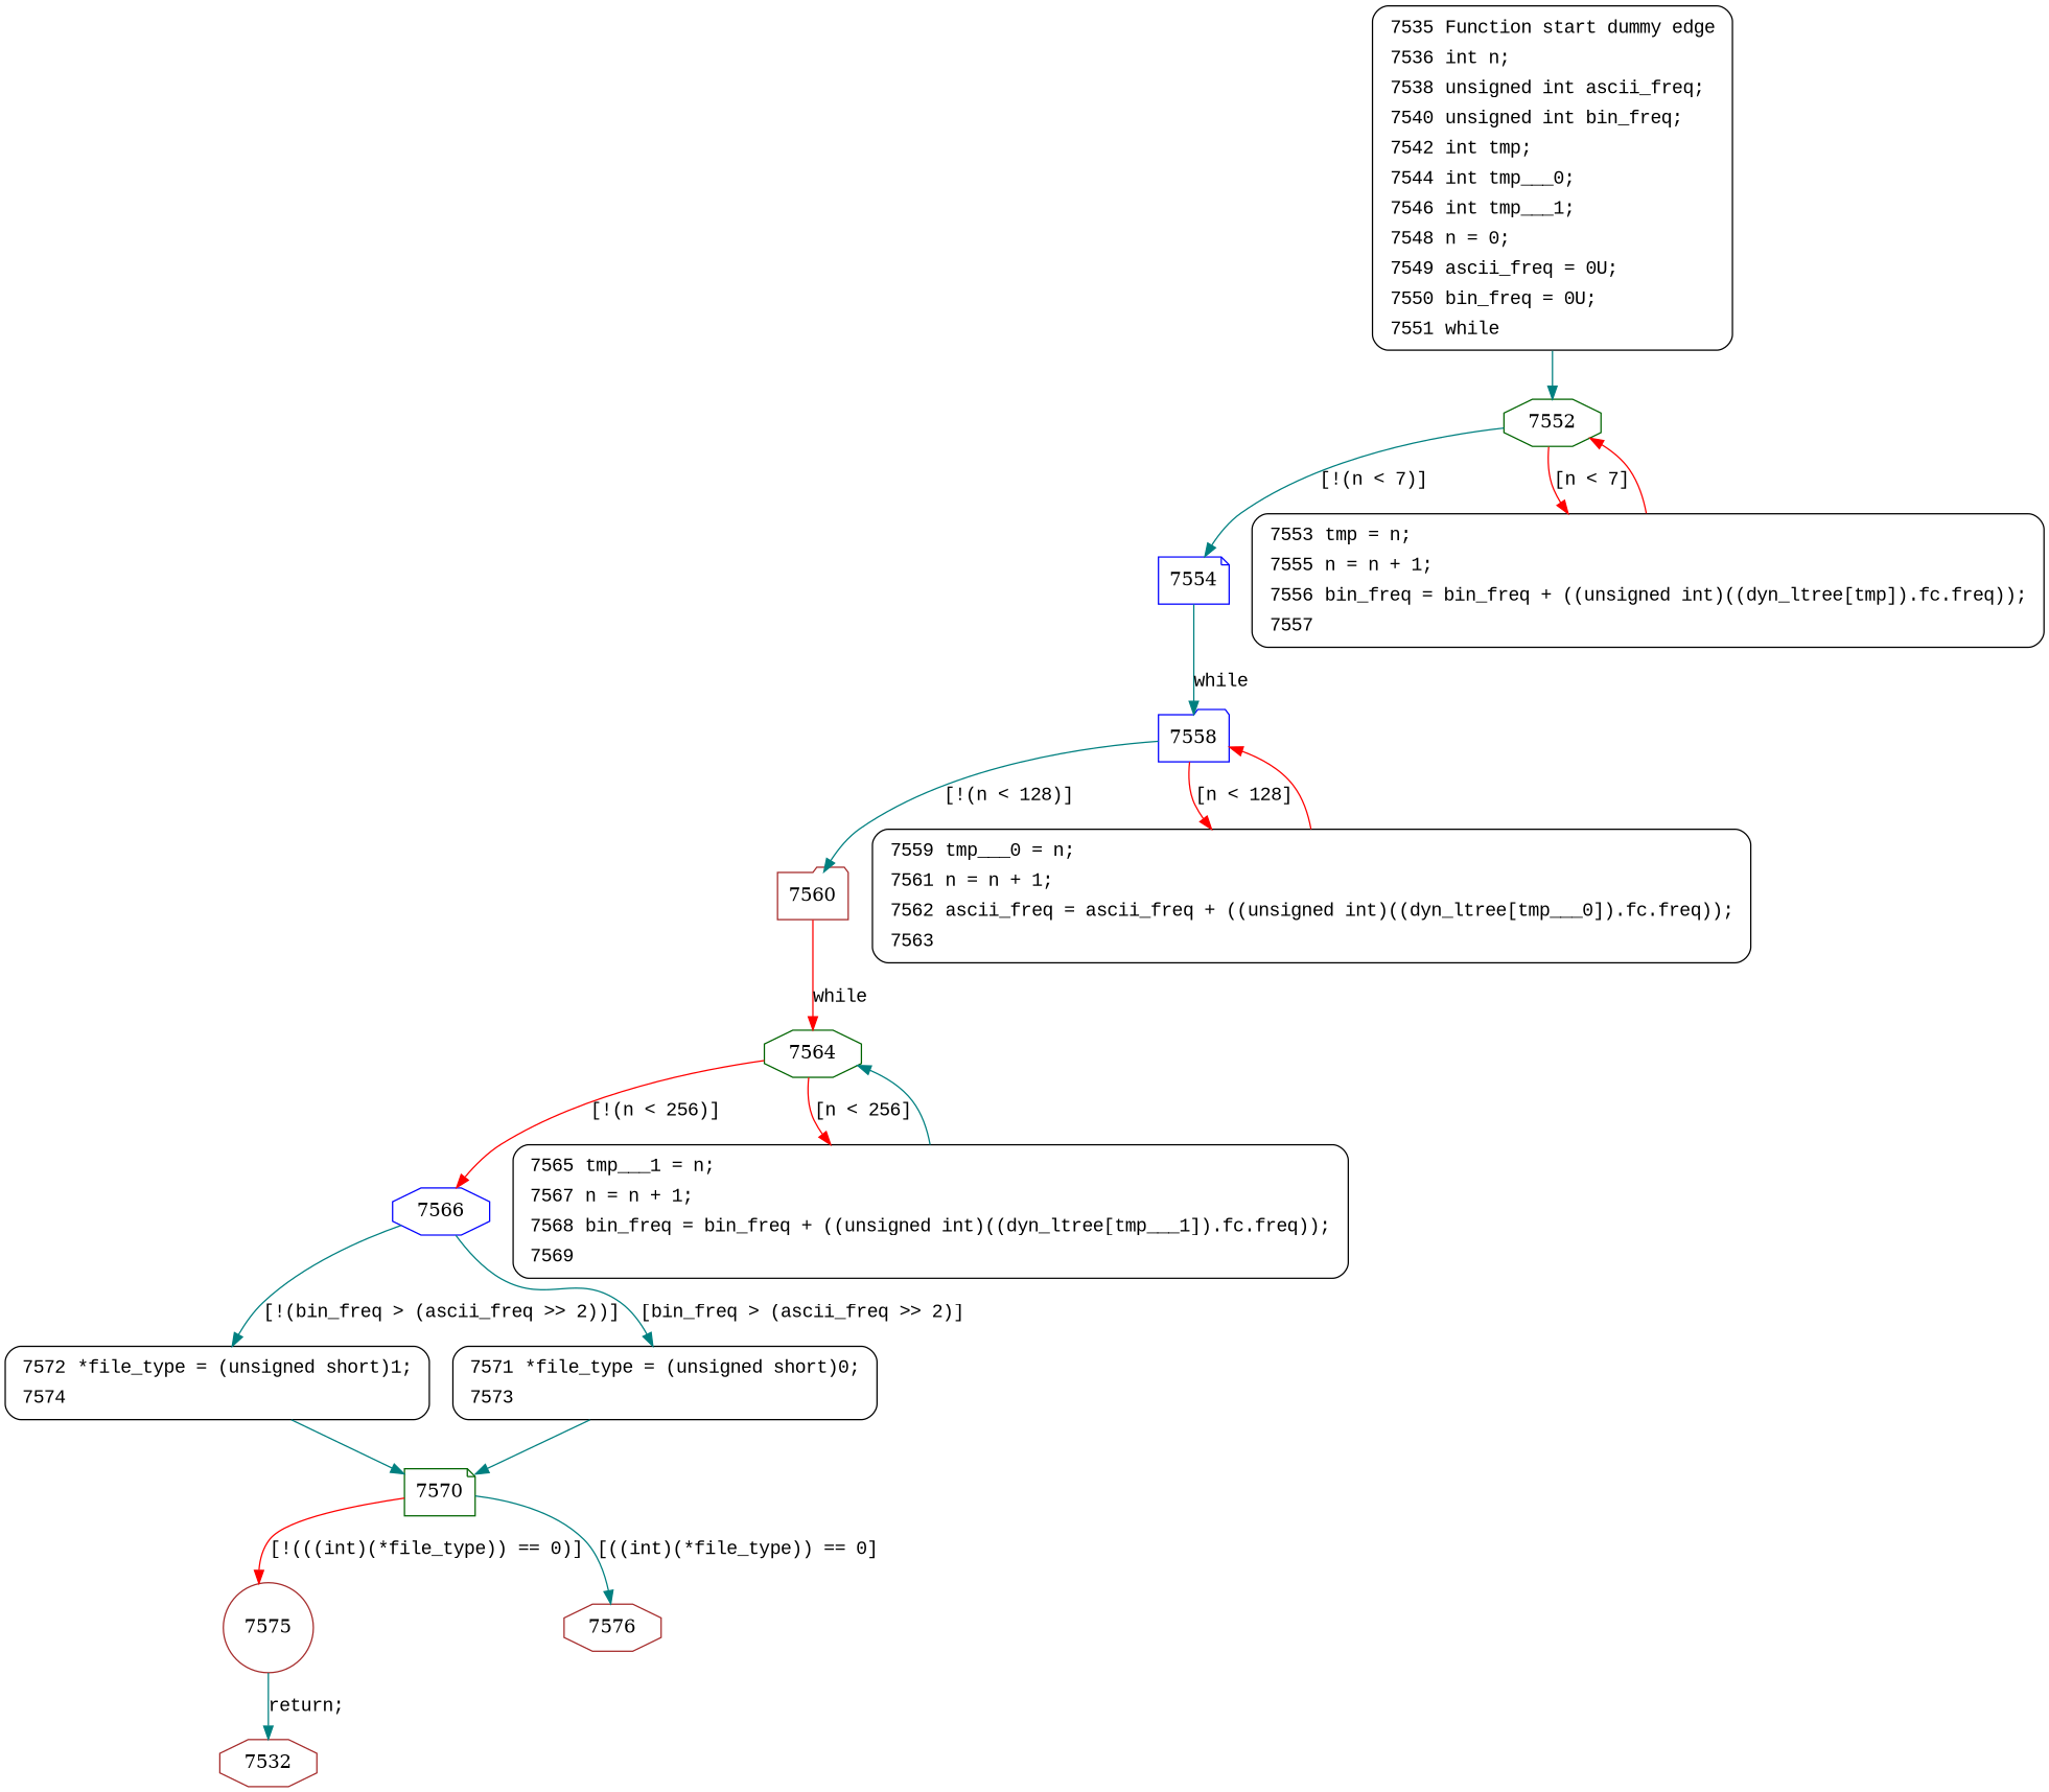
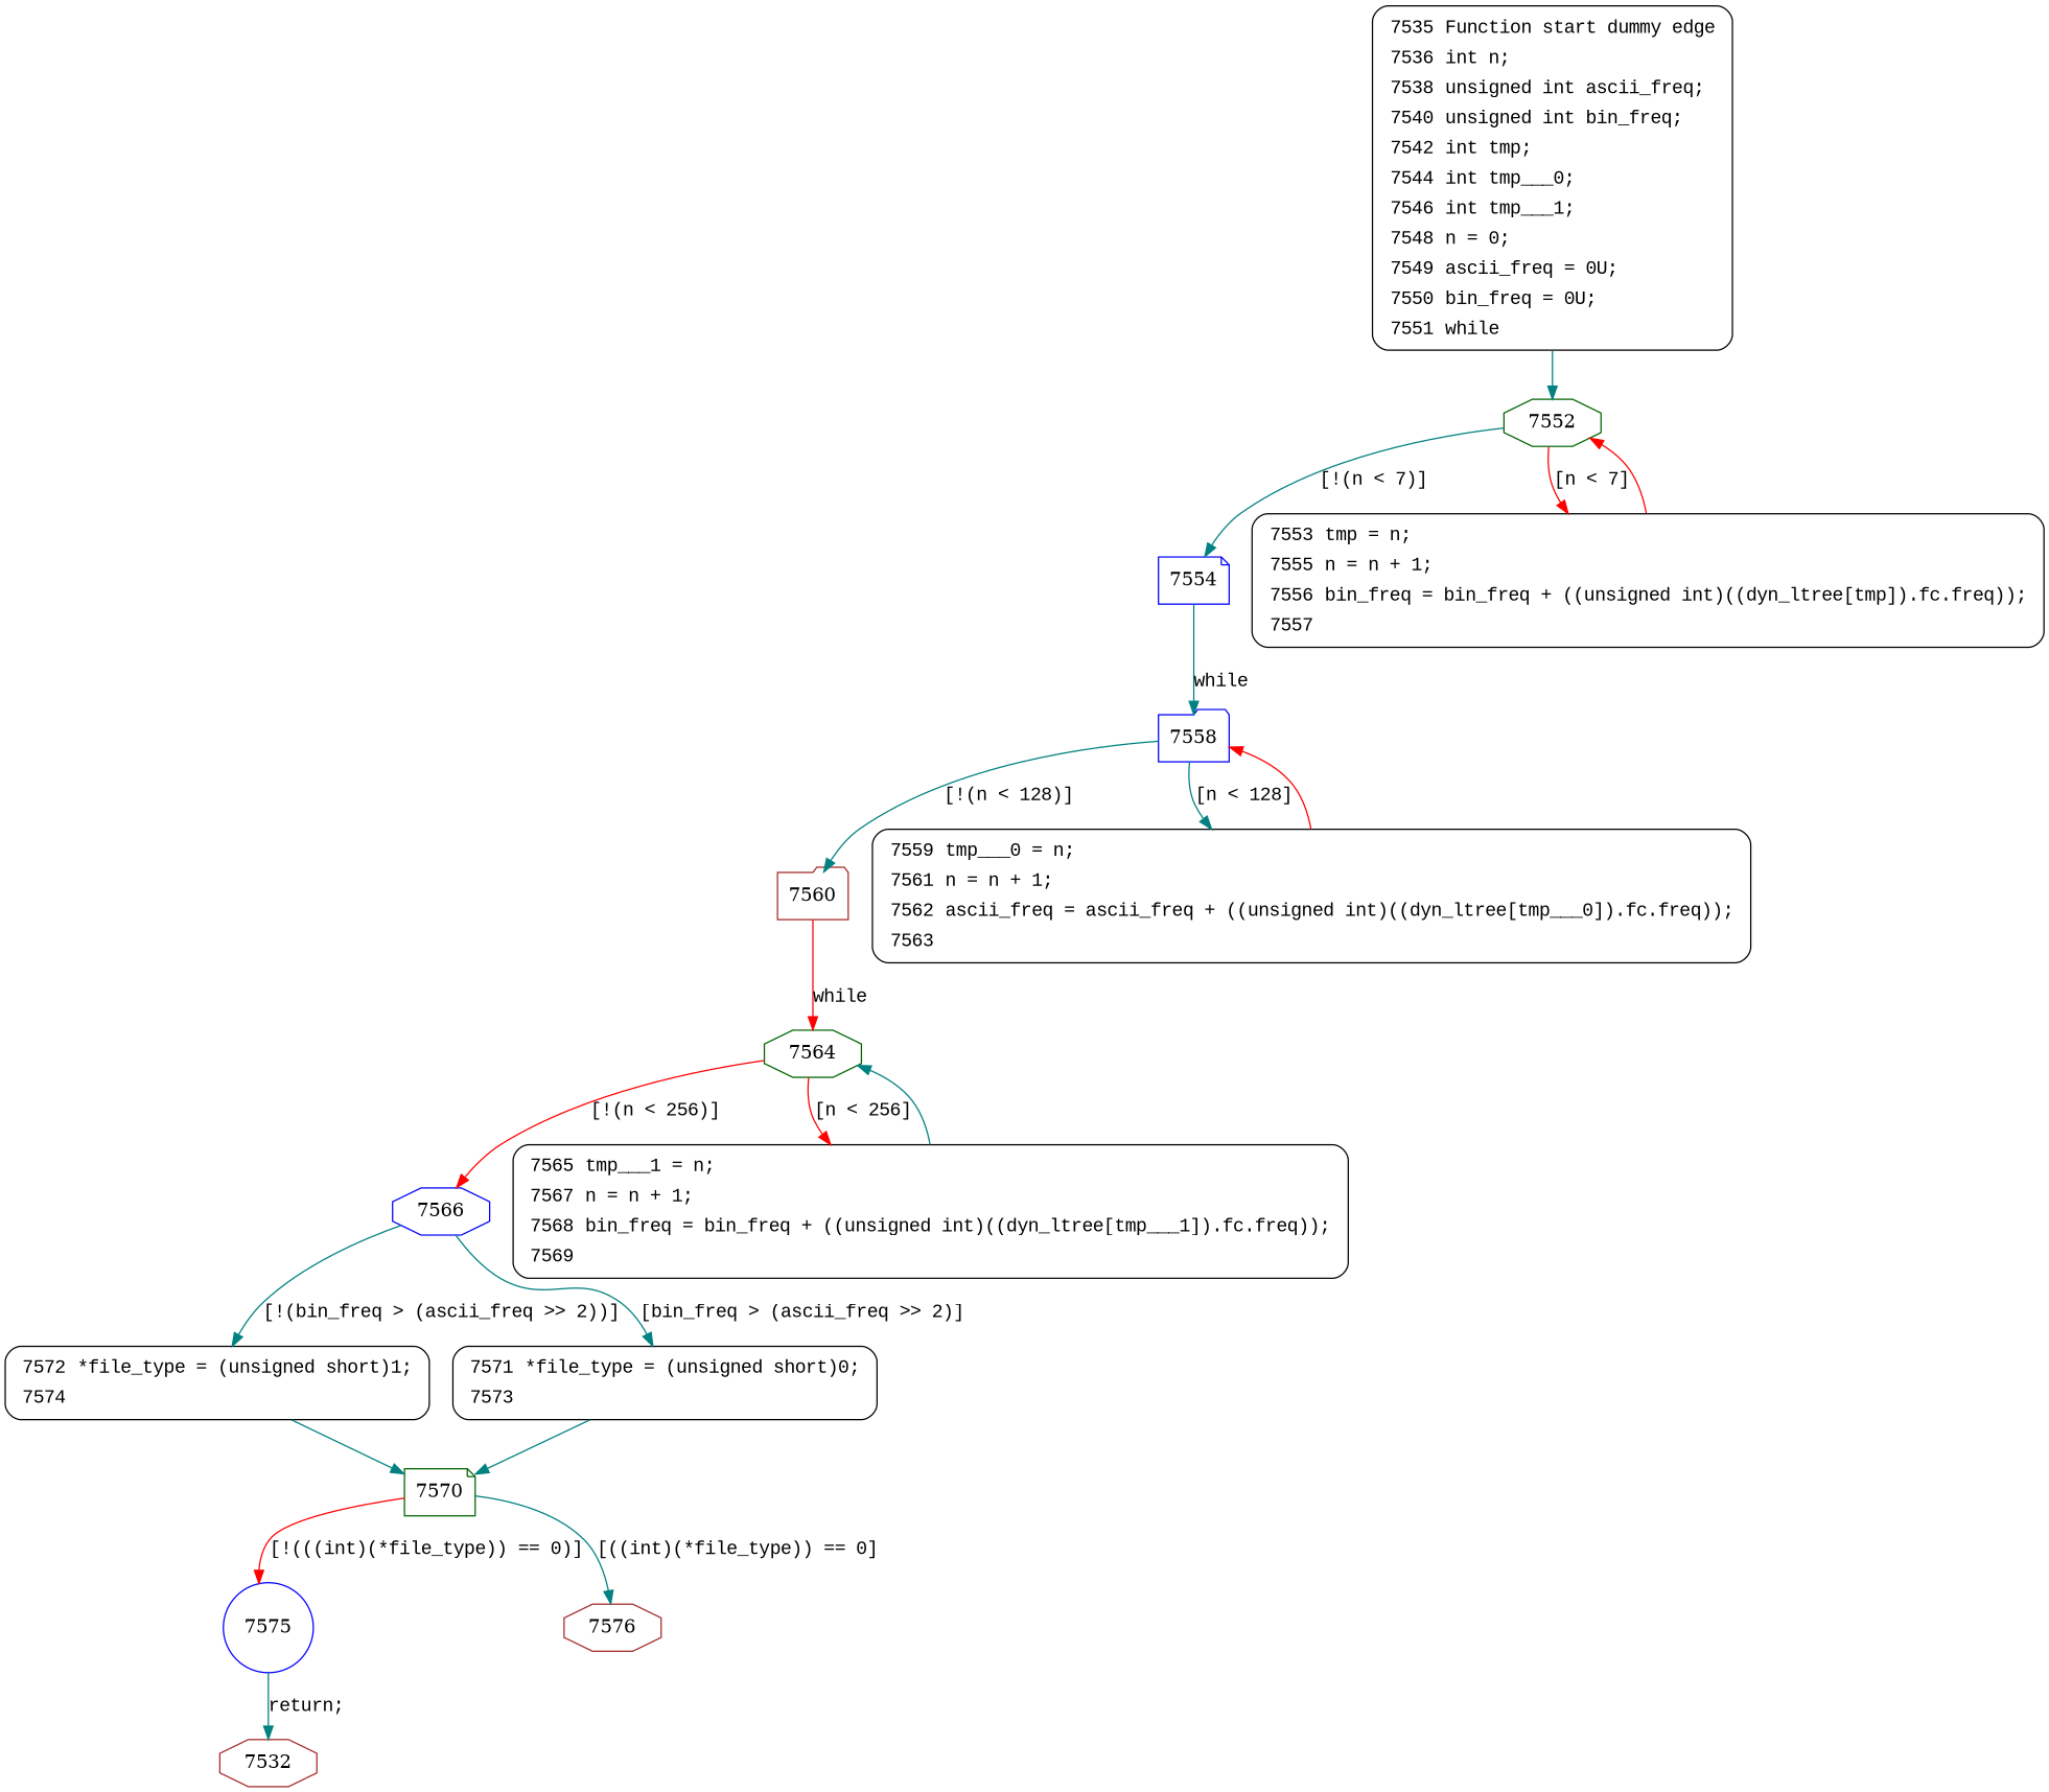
  digraph {
    node [shape=Mrecord]
    edge [color=teal fontname="Courier New"]
    7552 [color=darkgreen shape=octagon]
    7554 [color=blue shape=note]
    n3 [fillcolor=white fontname="Courier New" label=<<table border="0" cellborder="0" cellpadding="3" bgcolor="white"><tr><td align="right">7553</td><td align="left">tmp = n;</td></tr><tr><td align="right">7555</td><td align="left">n = n + 1;</td></tr><tr><td align="right">7556</td><td align="left">bin_freq = bin_freq + ((unsigned int)((dyn_ltree[tmp]).fc.freq));</td></tr><tr><td align="right">7557</td><td align="left"></td></tr></table>> penwidth=1 style="filled,bold"]
    7558 [color=blue shape=folder]
    7560 [color=brown shape=folder]
    n6 [fillcolor=white fontname="Courier New" label=<<table border="0" cellborder="0" cellpadding="3" bgcolor="white"><tr><td align="right">7559</td><td align="left">tmp___0 = n;</td></tr><tr><td align="right">7561</td><td align="left">n = n + 1;</td></tr><tr><td align="right">7562</td><td align="left">ascii_freq = ascii_freq + ((unsigned int)((dyn_ltree[tmp___0]).fc.freq));</td></tr><tr><td align="right">7563</td><td align="left"></td></tr></table>> penwidth=1 style="filled,bold"]
    7564 [color=darkgreen shape=octagon]
    7566 [color=blue shape=octagon]
    n9 [fillcolor=white fontname="Courier New" label=<<table border="0" cellborder="0" cellpadding="3" bgcolor="white"><tr><td align="right">7565</td><td align="left">tmp___1 = n;</td></tr><tr><td align="right">7567</td><td align="left">n = n + 1;</td></tr><tr><td align="right">7568</td><td align="left">bin_freq = bin_freq + ((unsigned int)((dyn_ltree[tmp___1]).fc.freq));</td></tr><tr><td align="right">7569</td><td align="left"></td></tr></table>> penwidth=1 style="filled,bold"]
    n10 [fillcolor=white fontname="Courier New" label=<<table border="0" cellborder="0" cellpadding="3" bgcolor="white"><tr><td align="right">7572</td><td align="left">*file_type = (unsigned short)1;</td></tr><tr><td align="right">7574</td><td align="left"></td></tr></table>> penwidth=1 style="filled,bold"]
    n11 [fillcolor=white fontname="Courier New" label=<<table border="0" cellborder="0" cellpadding="3" bgcolor="white"><tr><td align="right">7571</td><td align="left">*file_type = (unsigned short)0;</td></tr><tr><td align="right">7573</td><td align="left"></td></tr></table>> penwidth=1 style="filled,bold"]
    7570 [color=darkgreen shape=note]
-   7575 [color=brown shape=circle]
+   7575 [color=blue shape=circle]
    7576 [color=brown shape=octagon]
    n15 [color=brown label=7532 shape=octagon]
    n16 [fillcolor=white fontname="Courier New" label=<<table border="0" cellborder="0" cellpadding="3" bgcolor="white"><tr><td align="right">7535</td><td align="left">Function start dummy edge</td></tr><tr><td align="right">7536</td><td align="left">int n;</td></tr><tr><td align="right">7538</td><td align="left">unsigned int ascii_freq;</td></tr><tr><td align="right">7540</td><td align="left">unsigned int bin_freq;</td></tr><tr><td align="right">7542</td><td align="left">int tmp;</td></tr><tr><td align="right">7544</td><td align="left">int tmp___0;</td></tr><tr><td align="right">7546</td><td align="left">int tmp___1;</td></tr><tr><td align="right">7548</td><td align="left">n = 0;</td></tr><tr><td align="right">7549</td><td align="left">ascii_freq = 0U;</td></tr><tr><td align="right">7550</td><td align="left">bin_freq = 0U;</td></tr><tr><td align="right">7551</td><td align="left">while</td></tr></table>> penwidth=1 style="filled,bold"]
    7552 -> 7554 [label="[!(n < 7)]"]
    7552 -> n3 [color=red label="[n < 7]"]
    7554 -> 7558 [label=while]
    n3 -> 7552 [color=red fontname=""]
    7558 -> 7560 [label="[!(n < 128)]"]
-   7558 -> n6 [color=red label="[n < 128]"]
+   7558 -> n6 [label="[n < 128]"]
    7560 -> 7564 [color=red label=while]
    n6 -> 7558 [color=red fontname=""]
    7564 -> 7566 [color=red label="[!(n < 256)]"]
    7564 -> n9 [color=red label="[n < 256]"]
    7566 -> n10 [label="[!(bin_freq > (ascii_freq >> 2))]"]
    7566 -> n11 [label="[bin_freq > (ascii_freq >> 2)]"]
    n9 -> 7564 [fontname=""]
    n10 -> 7570 [fontname=""]
    n11 -> 7570 [fontname=""]
    7570 -> 7575 [color=red label="[!(((int)(*file_type)) == 0)]"]
    7570 -> 7576 [label="[((int)(*file_type)) == 0]"]
    7575 -> n15 [label="return;"]
    n16 -> 7552 [fontname=""]
  }
